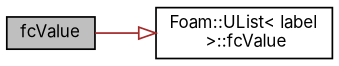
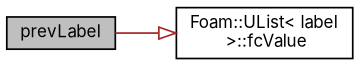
  digraph {
    rankdir=LR
    fontname=Inter
    node [color=black fontname=Inter fontsize=10 shape=record]
-   n1 [fillcolor=grey75 fontcolor=black height=0.2 label=fcValue style=filled width=0.4]
+   n1 [fillcolor=grey75 fontcolor=black height=0.2 label=prevLabel style=filled width=0.4]
    n2 [height=0.2 label="Foam::UList\< label\l \>::fcValue" width=0.4]
    n1 -> n2 [color=brown fontname=Inter fontsize=10 labelfontname=Helvetica labelfontsize=10 style=solid arrowhead=onormal]
  }
